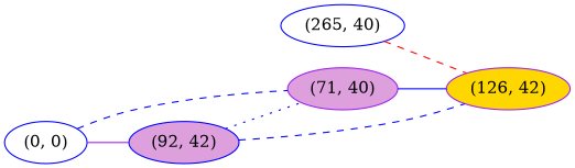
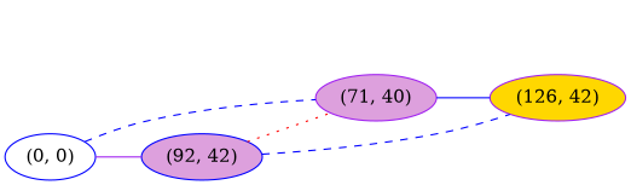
  graph {
    rankdir=LR
    node [color=blue fillcolor=plum style=filled]
    edge [color=blue style=dashed weight=3]
    n1 [label="(92, 42)"]
    "(0, 0)" [fillcolor=white]
    "(71, 40)" [color=purple]
    "(126, 42)" [color=purple fillcolor=gold]
-   "(265, 40)" [fillcolor=white]
-   n1 -- "(71, 40)" [style=dotted weight=1]
+   n1 -- "(71, 40)" [color=red style=dotted weight=1]
    n1 -- "(126, 42)"
    "(0, 0)" -- n1 [color=purple style=solid weight=4]
    "(0, 0)" -- "(71, 40)"
    "(71, 40)" -- "(126, 42)" [style=solid]
-   "(265, 40)" -- "(126, 42)" [color=red weight=1]
  }
